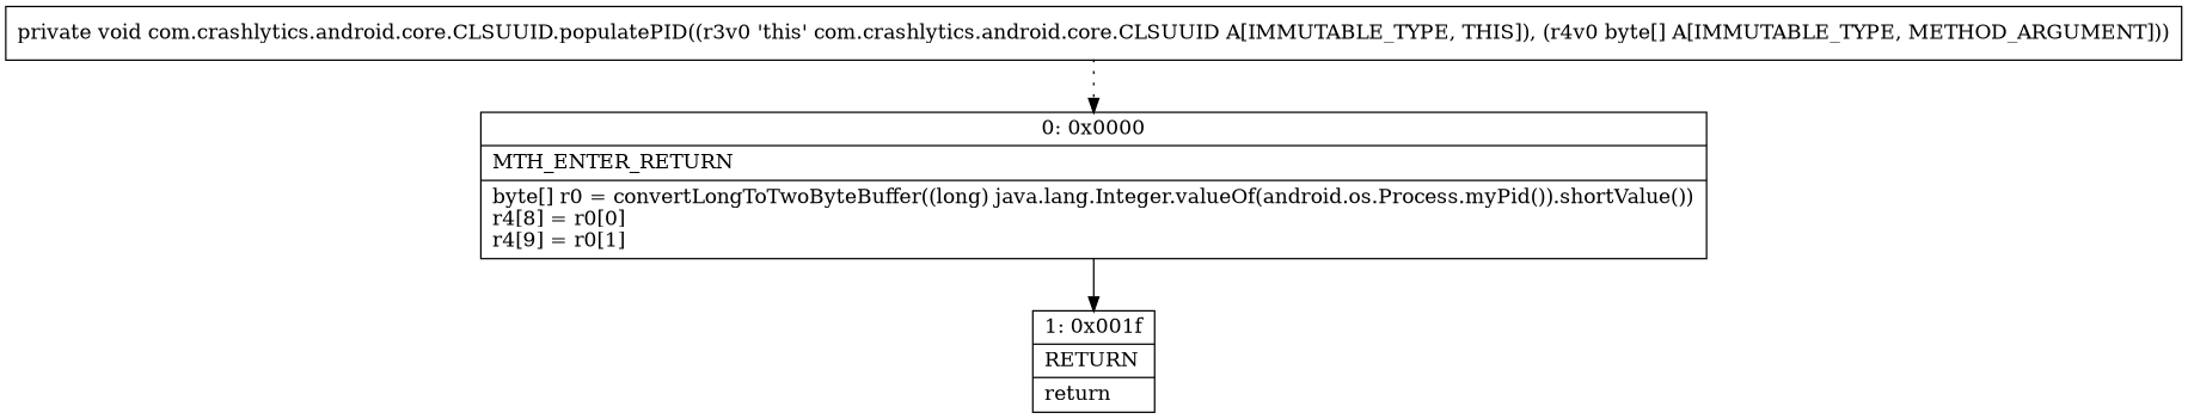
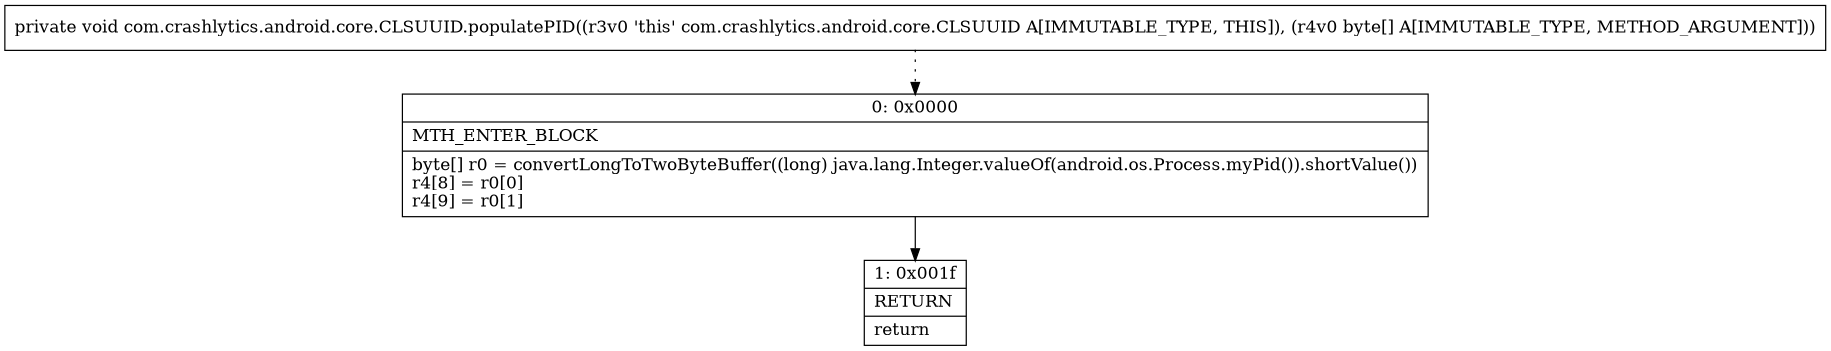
  digraph {
    node [shape=record]
-   n1 [label="{0\:\ 0x0000|MTH_ENTER_RETURN\l|byte[] r0 = convertLongToTwoByteBuffer((long) java.lang.Integer.valueOf(android.os.Process.myPid()).shortValue())\lr4[8] = r0[0]\lr4[9] = r0[1]\l}"]
+   n1 [label="{0\:\ 0x0000|MTH_ENTER_BLOCK\l|byte[] r0 = convertLongToTwoByteBuffer((long) java.lang.Integer.valueOf(android.os.Process.myPid()).shortValue())\lr4[8] = r0[0]\lr4[9] = r0[1]\l}"]
    n2 [label="{1\:\ 0x001f|RETURN\l|return\l}"]
    n3 [label="{private void com.crashlytics.android.core.CLSUUID.populatePID((r3v0 'this' com.crashlytics.android.core.CLSUUID A[IMMUTABLE_TYPE, THIS]), (r4v0 byte[] A[IMMUTABLE_TYPE, METHOD_ARGUMENT])) }"]
    n1 -> n2 [style=solid]
    n3 -> n1 [style=dotted]
  }
